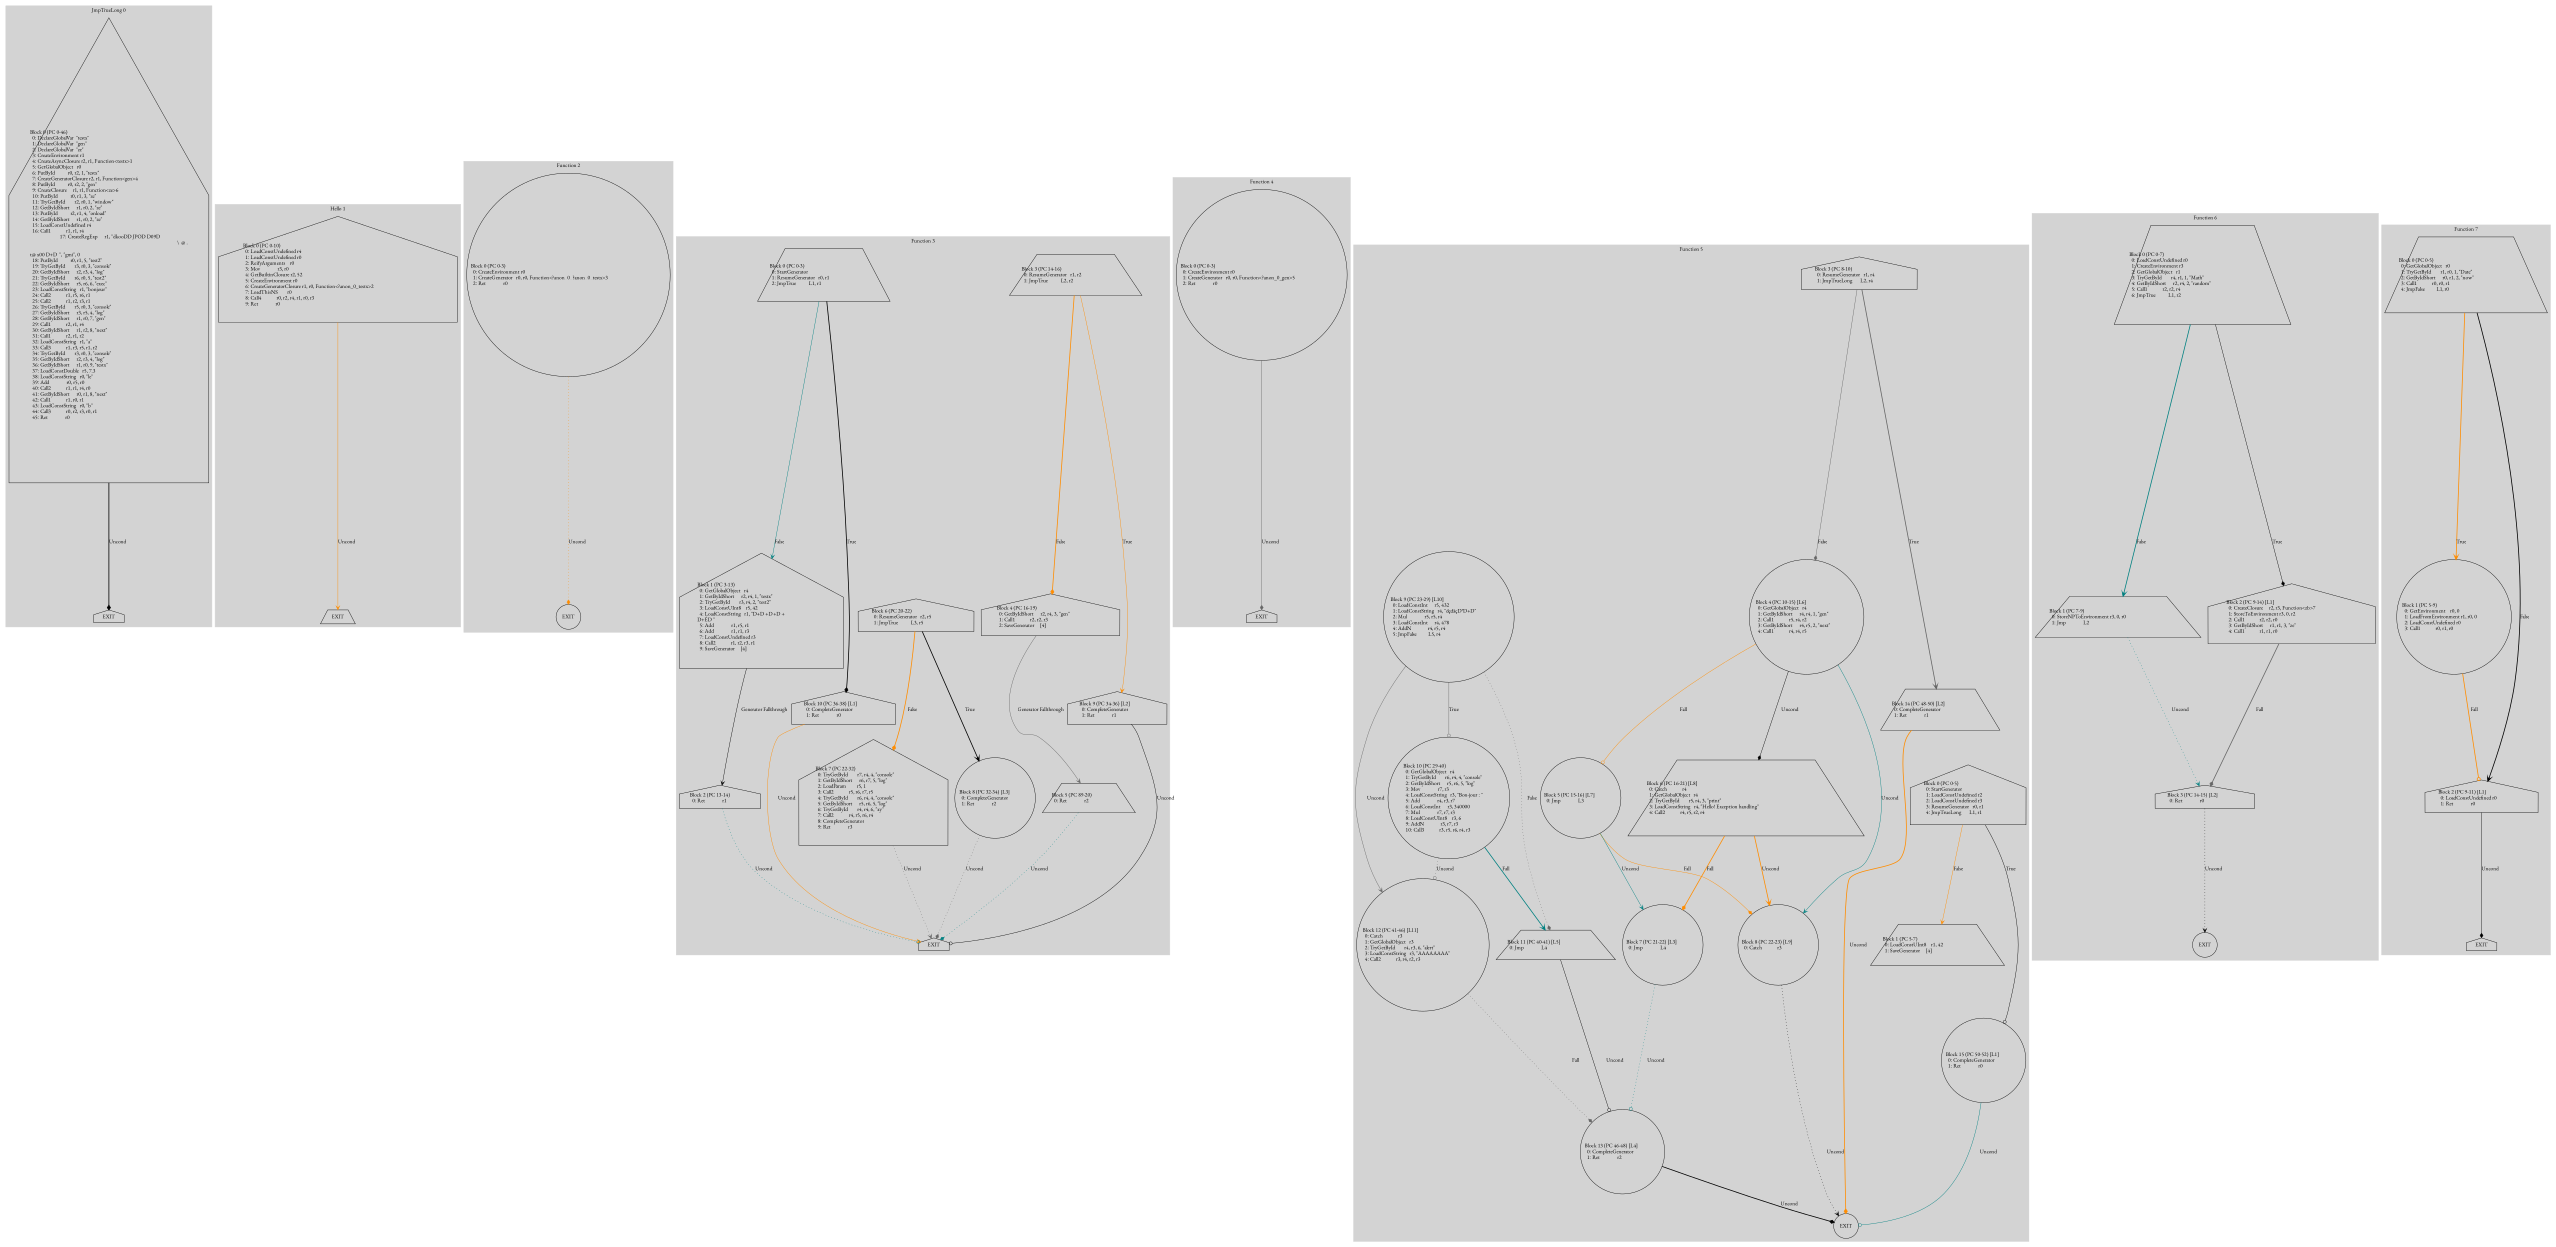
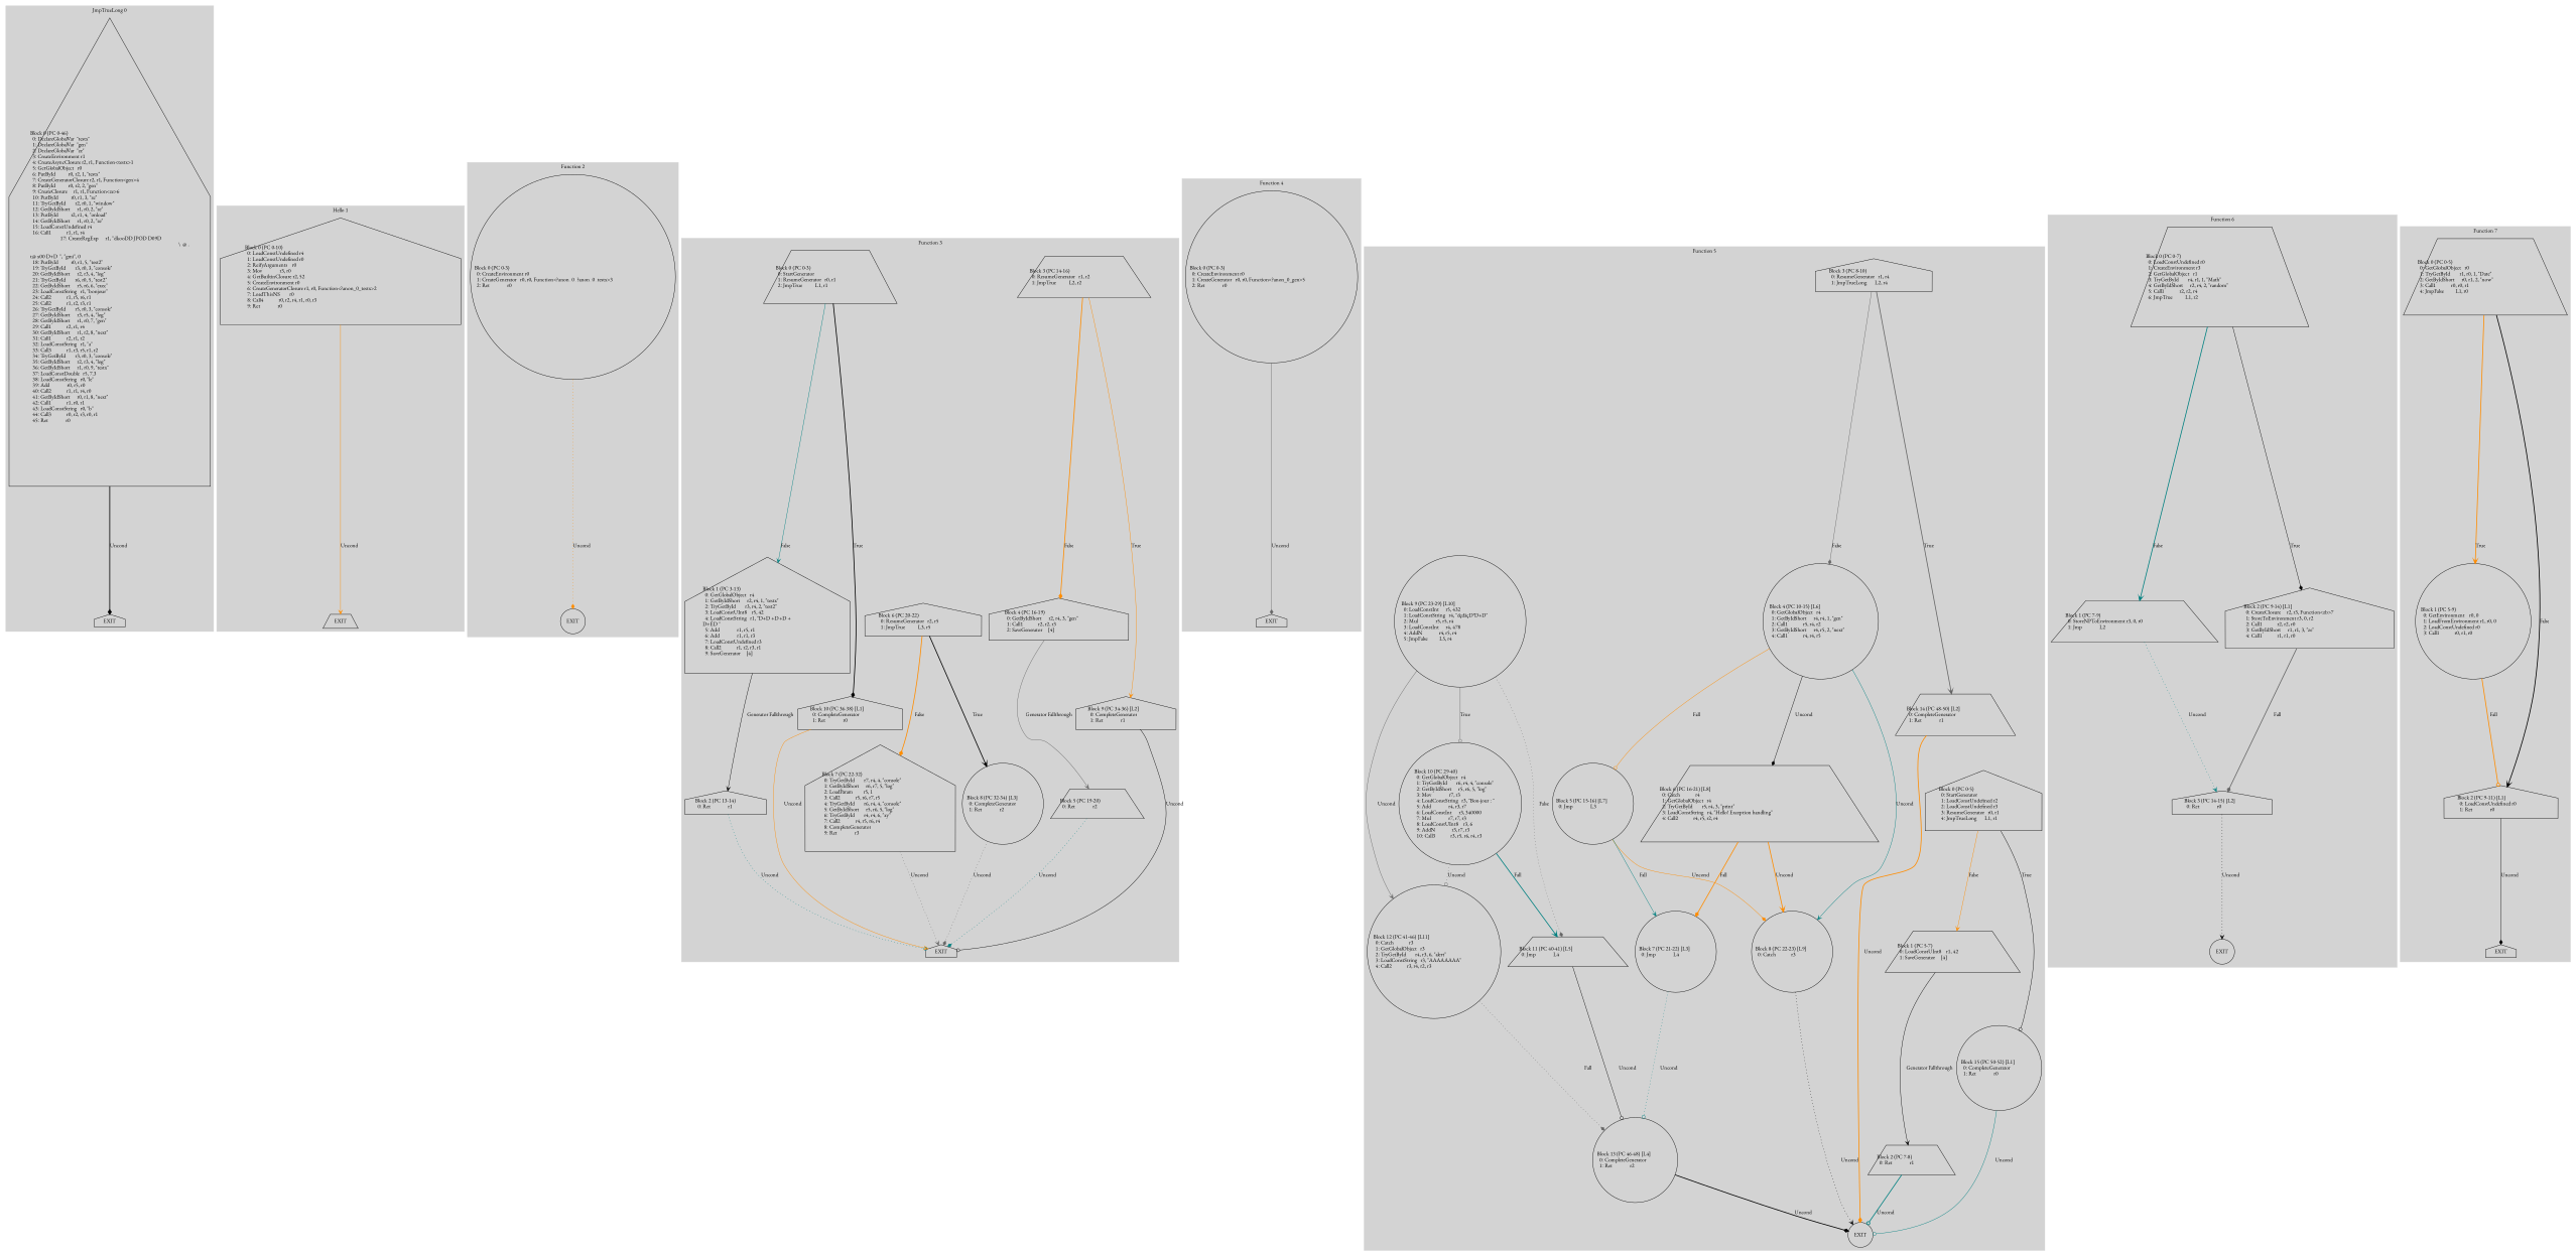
  digraph {
    fontname="EB Garamond"
    rankdir=TB
    node [fontname="EB Garamond" shape=house]
    edge [arrowhead=vee color=black fontname="EB Garamond" style=solid]
    n1 [label="Block 0 (PC 0-46)\l  0: DeclareGlobalVar  \"testx\"\l  1: DeclareGlobalVar  \"gen\"\l  2: DeclareGlobalVar  \"ze\"\l  3: CreateEnvironment r1\l  4: CreateAsyncClosure r2, r1, Function<testx>1\l  5: GetGlobalObject   r0\l  6: PutById           r0, r2, 1, \"testx\"\l  7: CreateGeneratorClosure r2, r1, Function<gen>4\l  8: PutById           r0, r2, 2, \"gen\"\l  9: CreateClosure     r1, r1, Function<ze>6\l  10: PutById           r0, r1, 3, \"ze\"\l  11: TryGetById        r2, r0, 1, \"window\"\l  12: GetByIdShort      r1, r0, 2, \"ze\"\l  13: PutById           r2, r1, 4, \"onload\"\l  14: GetByIdShort      r1, r0, 2, \"ze\"\l  15: LoadConstUndefined r4\l  16: Call1             r1, r1, r4\l  17: CreateRegExp      r1, \"dkooDD JPOD D09D\n\\  @ .\r\n\t@ \x00 D+D  \", \"gmi\", 0\l  18: PutById           r0, r1, 5, \"test2\"\l  19: TryGetById        r3, r0, 3, \"console\"\l  20: GetByIdShort      r2, r3, 4, \"log\"\l  21: TryGetById        r6, r0, 5, \"test2\"\l  22: GetByIdShort      r5, r6, 6, \"exec\"\l  23: LoadConstString   r1, \"bonjour\"\l  24: Call2             r1, r5, r6, r1\l  25: Call2             r1, r2, r3, r1\l  26: TryGetById        r5, r0, 3, \"console\"\l  27: GetByIdShort      r3, r5, 4, \"log\"\l  28: GetByIdShort      r1, r0, 7, \"gen\"\l  29: Call1             r2, r1, r4\l  30: GetByIdShort      r1, r2, 8, \"next\"\l  31: Call1             r2, r1, r2\l  32: LoadConstString   r1, \"a\"\l  33: Call3             r1, r3, r5, r1, r2\l  34: TryGetById        r3, r0, 3, \"console\"\l  35: GetByIdShort      r2, r3, 4, \"log\"\l  36: GetByIdShort      r1, r0, 9, \"testx\"\l  37: LoadConstDouble   r5, 7.3\l  38: LoadConstString   r0, \"le\"\l  39: Add               r0, r5, r0\l  40: Call2             r1, r1, r4, r0\l  41: GetByIdShort      r0, r1, 8, \"next\"\l  42: Call1             r1, r0, r1\l  43: LoadConstString   r0, \"b\"\l  44: Call3             r0, r2, r3, r0, r1\l  45: Ret               r0\l"]
    n2 [label=EXIT]
    n3 [label="Block 0 (PC 0-10)\l  0: LoadConstUndefined r4\l  1: LoadConstUndefined r0\l  2: ReifyArguments    r0\l  3: Mov               r3, r0\l  4: GetBuiltinClosure r2, 52\l  5: CreateEnvironment r0\l  6: CreateGeneratorClosure r1, r0, Function<?anon_0_testx>2\l  7: LoadThisNS        r0\l  8: Call4             r0, r2, r4, r1, r0, r3\l  9: Ret               r0\l"]
    n4 [label=EXIT shape=trapezium]
    n5 [label="Block 0 (PC 0-3)\l  0: CreateEnvironment r0\l  1: CreateGenerator   r0, r0, Function<?anon_0_?anon_0_testx>3\l  2: Ret               r0\l" shape=circle]
    n6 [label=EXIT shape=circle]
    n7 [label="Block 0 (PC 0-3)\l  0: StartGenerator    \l  1: ResumeGenerator   r0, r1\l  2: JmpTrue           L1, r1\l" shape=trapezium]
    n8 [label="Block 1 (PC 3-13)\l  0: GetGlobalObject   r4\l  1: GetByIdShort      r2, r4, 1, \"testx\"\l  2: TryGetById        r3, r4, 2, \"test2\"\l  3: LoadConstUInt8    r5, 42\l  4: LoadConstString   r1, \"D+D +D +D +\lD+ÉD \"\l  5: Add               r1, r5, r1\l  6: Add               r1, r1, r3\l  7: LoadConstUndefined r3\l  8: Call2             r1, r2, r3, r1\l  9: SaveGenerator     [4]\l"]
    n9 [label="Block 10 (PC 36-38) [L1]\l  0: CompleteGenerator \l  1: Ret               r0\l"]
    n10 [label="Block 2 (PC 13-14)\l  0: Ret               r1\l"]
    n11 [label=EXIT]
    n12 [label="Block 3 (PC 14-16)\l  0: ResumeGenerator   r1, r2\l  1: JmpTrue           L2, r2\l" shape=trapezium]
    n13 [label="Block 4 (PC 16-19)\l  0: GetByIdShort      r2, r4, 3, \"gen\"\l  1: Call1             r2, r2, r3\l  2: SaveGenerator     [4]\l"]
    n14 [label="Block 9 (PC 34-36) [L2]\l  0: CompleteGenerator \l  1: Ret               r1\l"]
-   n15 [label="Block 5 (PC 89-20)\l  0: Ret               r2\l" shape=trapezium]
+   n15 [label="Block 5 (PC 19-20)\l  0: Ret               r2\l" shape=trapezium]
    n16 [label="Block 6 (PC 20-22)\l  0: ResumeGenerator   r2, r5\l  1: JmpTrue           L3, r5\l"]
    n17 [label="Block 7 (PC 22-32)\l  0: TryGetById        r7, r4, 4, \"console\"\l  1: GetByIdShort      r6, r7, 5, \"log\"\l  2: LoadParam         r5, 1\l  3: Call2             r5, r6, r7, r5\l  4: TryGetById        r6, r4, 4, \"console\"\l  5: GetByIdShort      r5, r6, 5, \"log\"\l  6: TryGetById        r4, r4, 6, \"xy\"\l  7: Call2             r4, r5, r6, r4\l  8: CompleteGenerator \l  9: Ret               r3\l"]
    n18 [label="Block 8 (PC 32-34) [L3]\l  0: CompleteGenerator \l  1: Ret               r2\l" shape=circle]
    n19 [label="Block 0 (PC 0-3)\l  0: CreateEnvironment r0\l  1: CreateGenerator   r0, r0, Function<?anon_0_gen>5\l  2: Ret               r0\l" shape=circle]
    n20 [label=EXIT]
    n21 [label="Block 0 (PC 0-5)\l  0: StartGenerator    \l  1: LoadConstUndefined r2\l  2: LoadConstUndefined r3\l  3: ResumeGenerator   r0, r1\l  4: JmpTrueLong       L1, r1\l"]
    n22 [label="Block 1 (PC 5-7)\l  0: LoadConstUInt8    r1, 42\l  1: SaveGenerator     [4]\l" shape=trapezium]
    n23 [label="Block 15 (PC 50-52) [L1]\l  0: CompleteGenerator \l  1: Ret               r0\l" shape=circle]
+   n24 [label="Block 2 (PC 7-8)\l  0: Ret               r1\l" shape=trapezium]
    n25 [label=EXIT shape=circle]
    n26 [label="Block 3 (PC 8-10)\l  0: ResumeGenerator   r1, r4\l  1: JmpTrueLong       L2, r4\l"]
    n27 [label="Block 4 (PC 10-15) [L6]\l  0: GetGlobalObject   r4\l  1: GetByIdShort      r4, r4, 1, \"gen\"\l  2: Call1             r5, r4, r2\l  3: GetByIdShort      r4, r5, 2, \"next\"\l  4: Call1             r4, r4, r5\l" shape=circle]
    n28 [label="Block 14 (PC 48-50) [L2]\l  0: CompleteGenerator \l  1: Ret               r1\l" shape=trapezium]
    n29 [label="Block 5 (PC 15-16) [L7]\l  0: Jmp               L3\l" shape=circle]
    n30 [label="Block 6 (PC 16-21) [L8]\l  0: Catch             r4\l  1: GetGlobalObject   r4\l  2: TryGetById        r5, r4, 3, \"print\"\l  3: LoadConstString   r4, \"Hello! Exception handling\"\l  4: Call2             r4, r5, r2, r4\l" shape=trapezium]
    n31 [label="Block 8 (PC 22-23) [L9]\l  0: Catch             r3\l" shape=circle]
    n32 [label="Block 7 (PC 21-22) [L3]\l  0: Jmp               L4\l" shape=circle]
    n33 [label="Block 13 (PC 46-48) [L4]\l  0: CompleteGenerator \l  1: Ret               r2\l" shape=circle]
    n34 [label="Block 9 (PC 23-29) [L10]\l  0: LoadConstInt      r5, 432\l  1: LoadConstString   r4, \"dçdàçD°D+D\"\l  2: Mul               r5, r5, r4\l  3: LoadConstInt      r4, 478\l  4: AddN              r4, r5, r4\l  5: JmpFalse          L5, r4\l" shape=circle]
    n35 [label="Block 10 (PC 29-40)\l  0: GetGlobalObject   r4\l  1: TryGetById        r6, r4, 4, \"console\"\l  2: GetByIdShort      r5, r6, 5, \"log\"\l  3: Mov               r7, r3\l  4: LoadConstString   r3, \"Bon-jour : \"\l  5: Add               r4, r3, r7\l  6: LoadConstInt      r3, 340000\l  7: Mul               r7, r7, r3\l  8: LoadConstUInt8    r3, 6\l  9: AddN              r3, r7, r3\l  10: Call3             r3, r5, r6, r4, r3\l" shape=circle]
    n36 [label="Block 11 (PC 40-41) [L5]\l  0: Jmp               L4\l" shape=trapezium]
    n37 [label="Block 12 (PC 41-46) [L11]\l  0: Catch             r3\l  1: GetGlobalObject   r3\l  2: TryGetById        r4, r3, 6, \"alert\"\l  3: LoadConstString   r3, \"AAAAAAAA\"\l  4: Call2             r3, r4, r2, r3\l" shape=circle]
    n38 [label="Block 0 (PC 0-7)\l  0: LoadConstUndefined r0\l  1: CreateEnvironment r3\l  2: GetGlobalObject   r1\l  3: TryGetById        r4, r1, 1, \"Math\"\l  4: GetByIdShort      r2, r4, 2, \"random\"\l  5: Call1             r2, r2, r4\l  6: JmpTrue           L1, r2\l" shape=trapezium]
    n39 [label="Block 1 (PC 7-9)\l  0: StoreNPToEnvironment r3, 0, r0\l  1: Jmp               L2\l" shape=trapezium]
    n40 [label="Block 2 (PC 9-14) [L1]\l  0: CreateClosure     r2, r3, Function<zb>7\l  1: StoreToEnvironment r3, 0, r2\l  2: Call1             r2, r2, r0\l  3: GetByIdShort      r1, r1, 3, \"ze\"\l  4: Call1             r1, r1, r0\l"]
    n41 [label="Block 3 (PC 14-15) [L2]\l  0: Ret               r0\l"]
    n42 [label=EXIT shape=circle]
    n43 [label="Block 0 (PC 0-5)\l  0: GetGlobalObject   r0\l  1: TryGetById        r1, r0, 1, \"Date\"\l  2: GetByIdShort      r0, r1, 2, \"now\"\l  3: Call1             r0, r0, r1\l  4: JmpFalse          L1, r0\l" shape=trapezium]
    n44 [label="Block 1 (PC 5-9)\l  0: GetEnvironment    r0, 0\l  1: LoadFromEnvironment r1, r0, 0\l  2: LoadConstUndefined r0\l  3: Call1             r0, r1, r0\l" shape=circle]
    n45 [label="Block 2 (PC 9-11) [L1]\l  0: LoadConstUndefined r0\l  1: Ret               r0\l"]
    n46 [label=EXIT]
    subgraph cluster_1 {
      color=lightgrey
      label="JmpTrueLong 0"
      style=filled
      n1
      n2
    }
    subgraph cluster_2 {
      color=lightgrey
      label="Hello 1"
      style=filled
      n3
      n4
    }
    subgraph cluster_3 {
      color=lightgrey
      label="Function 2"
      style=filled
      n5
      n6
    }
    subgraph cluster_4 {
      color=lightgrey
      label="Function 3"
      style=filled
      n7
      n8
      n9
      n10
      n11
      n12
      n13
      n14
      n15
      n16
      n17
      n18
    }
    subgraph cluster_5 {
      color=lightgrey
      label="Function 4"
      style=filled
      n19
      n20
    }
    subgraph cluster_6 {
      color=lightgrey
      label="Function 5"
      style=filled
      n21
      n22
      n23
+     n24
      n25
      n26
      n27
      n28
      n29
      n30
      n31
      n32
      n33
      n34
      n35
      n36
      n37
    }
    subgraph cluster_7 {
      color=lightgrey
      label="Function 6"
      style=filled
      n38
      n39
      n40
      n41
      n42
    }
    subgraph cluster_8 {
      color=lightgrey
      label="Function 7"
      style=filled
      n43
      n44
      n45
      n46
    }
    n1 -> n2 [arrowhead=diamond label=Uncond style=bold]
    n3 -> n4 [color=darkorange label=Uncond]
    n5 -> n6 [arrowhead=diamond color=darkorange label=Uncond style=dotted]
    n7 -> n8 [color=teal label=False]
    n7 -> n9 [arrowhead=diamond label=True style=bold]
    n8 -> n10 [label="Generator Fallthrough"]
    n9 -> n11 [color=darkorange label=Uncond]
    n10 -> n11 [arrowhead=odot color=teal label=Uncond style=dotted]
    n12 -> n13 [arrowhead=diamond color=darkorange label=False style=bold]
    n12 -> n14 [color=darkorange label=True]
    n13 -> n15 [color=gray40 label="Generator Fallthrough"]
    n14 -> n11 [arrowhead=odot label=Uncond]
    n15 -> n11 [arrowhead=diamond color=teal label=Uncond style=dotted]
    n16 -> n17 [arrowhead=diamond color=darkorange label=False style=bold]
    n16 -> n18 [label=True style=bold]
    n17 -> n11 [color=gray40 label=Uncond style=dotted]
    n18 -> n11 [arrowhead=diamond color=gray40 label=Uncond style=dotted]
    n19 -> n20 [arrowhead=diamond color=gray40 label=Uncond]
    n21 -> n22 [color=darkorange label=False]
    n21 -> n23 [arrowhead=odot label=True]
+   n22 -> n24 [label="Generator Fallthrough"]
    n23 -> n25 [arrowhead=odot color=teal label=Uncond]
+   n24 -> n25 [arrowhead=odot color=teal label=Uncond style=bold]
    n26 -> n27 [arrowhead=diamond color=gray40 label=False]
    n26 -> n28 [color=gray40 label=True style=bold]
    n27 -> n29 [arrowhead=odot color=darkorange label=Fall]
    n27 -> n30 [arrowhead=diamond label=Uncond]
    n27 -> n31 [color=teal label=Uncond]
    n28 -> n25 [arrowhead=diamond color=darkorange label=Uncond style=bold]
-   n29 -> n31 [arrowhead=diamond color=darkorange label=Fall]
-   n29 -> n32 [color=teal label=Uncond]
+   n29 -> n31 [arrowhead=diamond color=darkorange label=Uncond]
+   n29 -> n32 [color=teal label=Fall]
    n30 -> n31 [color=darkorange label=Uncond style=bold]
    n30 -> n32 [arrowhead=diamond color=darkorange label=Fall style=bold]
    n31 -> n25 [label=Uncond style=dotted]
    n32 -> n33 [arrowhead=odot color=teal label=Uncond style=dotted]
    n33 -> n25 [arrowhead=diamond label=Uncond style=bold]
    n34 -> n35 [arrowhead=odot color=gray40 label=True]
    n34 -> n36 [arrowhead=diamond color=gray40 label=False style=dotted]
    n34 -> n37 [color=gray40 label=Uncond]
    n35 -> n36 [color=teal label=Fall style=bold]
    n35 -> n37 [arrowhead=odot color=gray40 label=Uncond style=dotted]
    n36 -> n33 [arrowhead=odot label=Uncond]
    n37 -> n33 [arrowhead=diamond color=gray40 label=Fall style=dotted]
    n38 -> n39 [color=teal label=False style=bold]
    n38 -> n40 [arrowhead=diamond label=True]
    n39 -> n41 [color=teal label=Uncond style=dotted]
    n40 -> n41 [arrowhead=diamond color=gray40 label=Fall style=bold]
    n41 -> n42 [label=Uncond style=dotted]
    n43 -> n44 [color=darkorange label=True style=bold]
    n43 -> n45 [label=False style=bold]
    n44 -> n45 [arrowhead=odot color=darkorange label=Fall style=bold]
    n45 -> n46 [arrowhead=diamond label=Uncond]
  }
